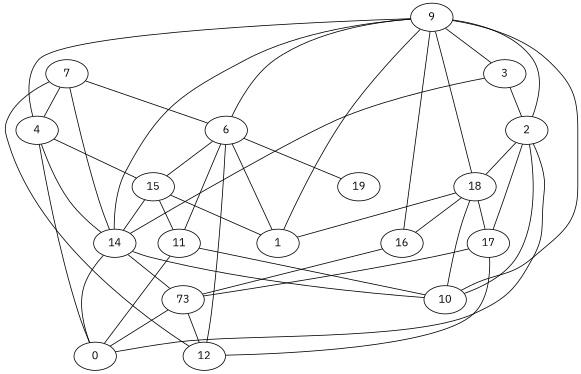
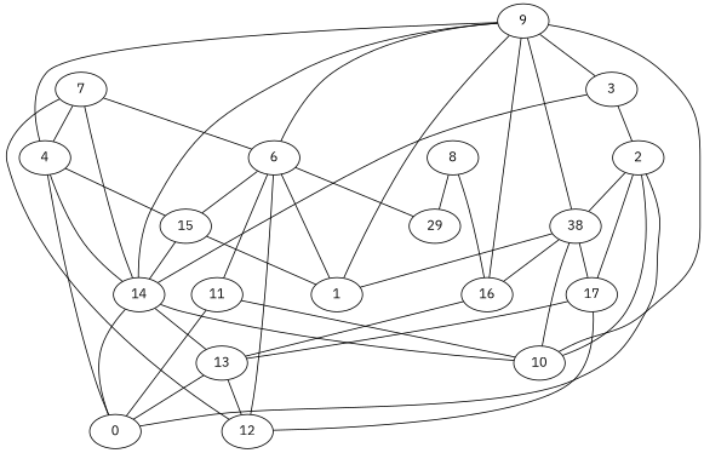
  digraph {
    fontname="IBM Plex Sans"
    node [fontname="IBM Plex Sans"]
    edge [color=black dir=none fontname="IBM Plex Sans"]
+   8
    16
-   19
-   13 [label=73]
-   18
+   19 [label=29]
+   13
+   18 [label=38]
    10
    17
    1
    15
    14
    11
    0
    12
    2
    7
    6
    4
    3
    9
    subgraph sub_1 {
+     8
      16
      19
      13
      18
      10
      17
      1
      15
      14
      11
      0
      12
      2
      7
      6
      4
      3
      9
    }
+   8 -> 16
+   8 -> 19
    16 -> 13
    13 -> 0
    13 -> 12
    18 -> 16
    18 -> 10
    18 -> 17
    18 -> 1
    17 -> 13
    17 -> 12
    15 -> 1
    15 -> 14
-   15 -> 11
    14 -> 13
    14 -> 10
    14 -> 0
    11 -> 10
    11 -> 0
    2 -> 18
    2 -> 10
    2 -> 17
    2 -> 0
    7 -> 14
    7 -> 12
    7 -> 6
    7 -> 4
    6 -> 19
    6 -> 1
    6 -> 15
    6 -> 11
    6 -> 12
    4 -> 15
    4 -> 14
    4 -> 0
    3 -> 14
    3 -> 2
    9 -> 16
    9 -> 18
    9 -> 10
    9 -> 1
    9 -> 14
-   9 -> 2
    9 -> 6
    9 -> 4
    9 -> 3
  }
